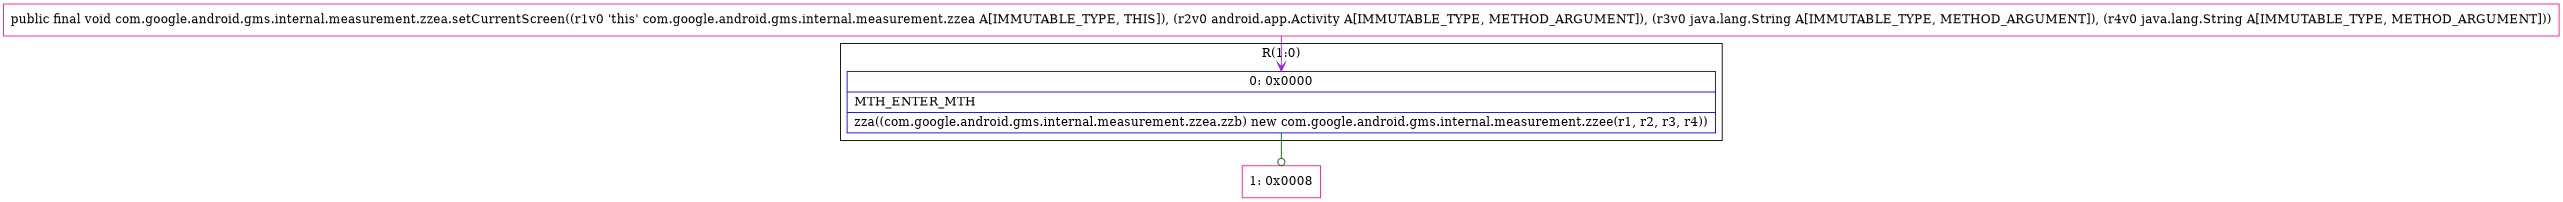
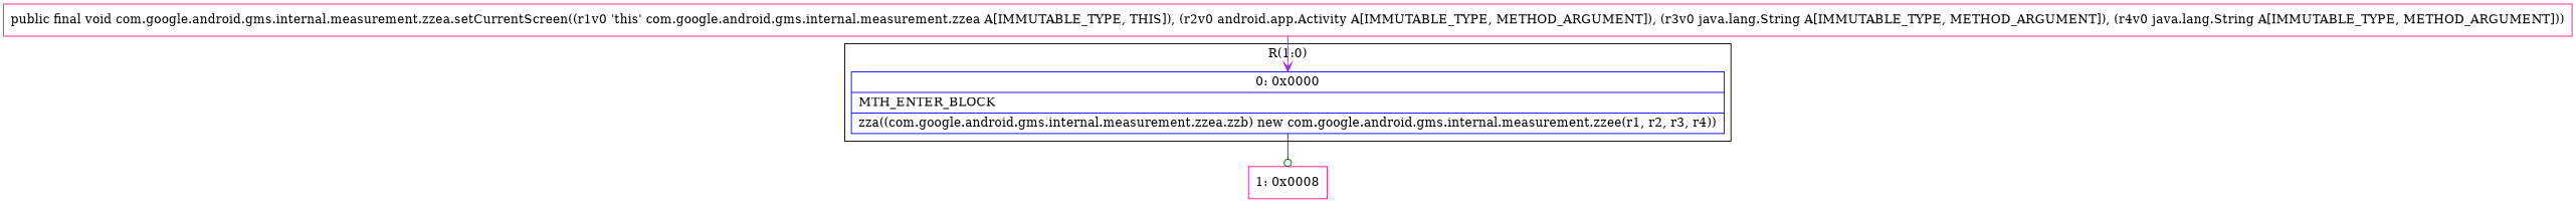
  digraph {
    node [color=deeppink shape=record]
-   n1 [color=blue label="{0\:\ 0x0000|MTH_ENTER_MTH\l|zza((com.google.android.gms.internal.measurement.zzea.zzb) new com.google.android.gms.internal.measurement.zzee(r1, r2, r3, r4))\l}"]
+   n1 [color=blue label="{0\:\ 0x0000|MTH_ENTER_BLOCK\l|zza((com.google.android.gms.internal.measurement.zzea.zzb) new com.google.android.gms.internal.measurement.zzee(r1, r2, r3, r4))\l}"]
    n2 [label="{1\:\ 0x0008}"]
    n3 [label="{public final void com.google.android.gms.internal.measurement.zzea.setCurrentScreen((r1v0 'this' com.google.android.gms.internal.measurement.zzea A[IMMUTABLE_TYPE, THIS]), (r2v0 android.app.Activity A[IMMUTABLE_TYPE, METHOD_ARGUMENT]), (r3v0 java.lang.String A[IMMUTABLE_TYPE, METHOD_ARGUMENT]), (r4v0 java.lang.String A[IMMUTABLE_TYPE, METHOD_ARGUMENT])) }"]
    subgraph cluster_1 {
      label="R(1:0)"
      n1
    }
    n1 -> n2 [color=darkgreen arrowhead=odot]
    n3 -> n1 [color=purple arrowhead=vee]
  }
